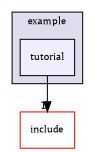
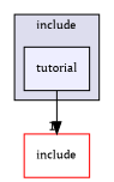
  digraph {
    compound=true
    fontname="PT Serif"
    node [fontname="PT Serif" fontsize=10 shape=box style=filled]
    n1 [fillcolor="#eeeeff" label=tutorial pencolor=black]
    n2 [color=red fillcolor=white label=include]
    subgraph cluster_1 {
      bgcolor="#ddddee"
      fontsize=10
-     label=example
+     label=include
      pencolor=black
      n1
    }
    n1 -> n2 [headlabel=1 labeldistance=1.5 labelfontname=Helvetica labelfontsize=10 fontname="PT Serif"]
  }
